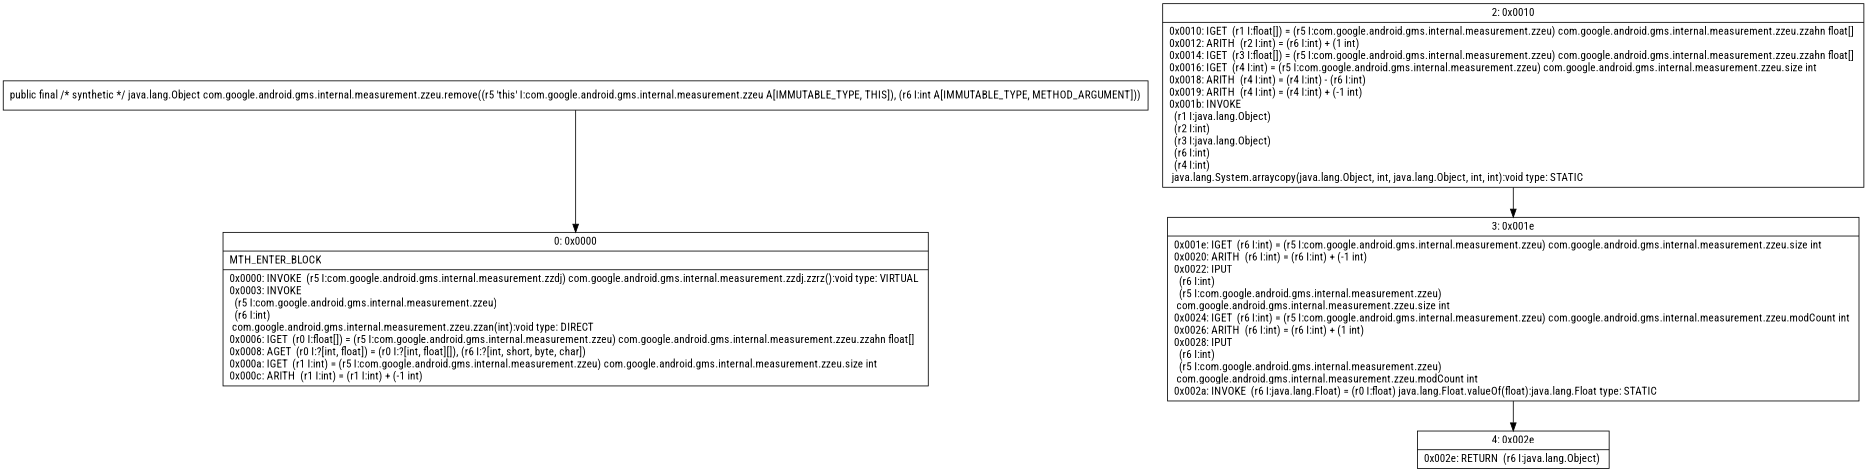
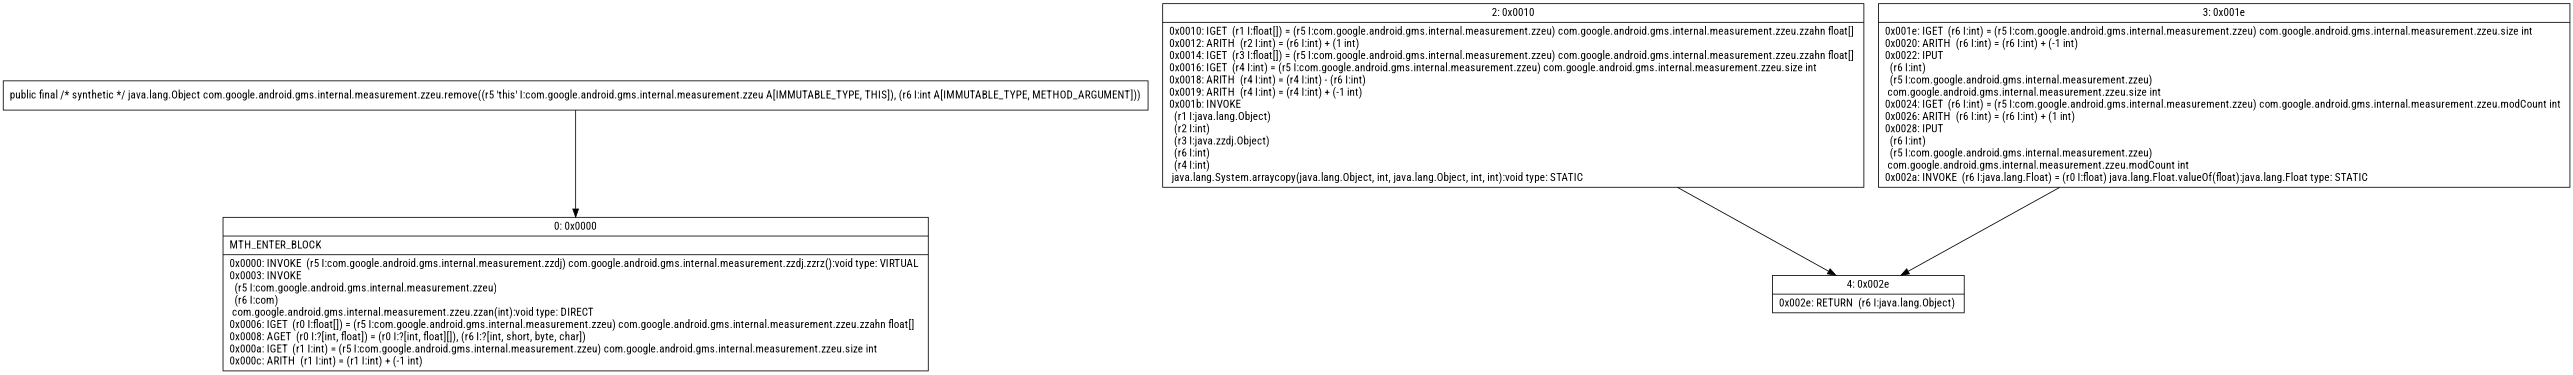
  digraph {
    fontname="Roboto Condensed"
    node [fontname="Roboto Condensed" shape=record]
    edge [fontname="Roboto Condensed"]
-   n1 [label="{0\:\ 0x0000|MTH_ENTER_BLOCK\l|0x0000: INVOKE  (r5 I:com.google.android.gms.internal.measurement.zzdj) com.google.android.gms.internal.measurement.zzdj.zzrz():void type: VIRTUAL \l0x0003: INVOKE  \l  (r5 I:com.google.android.gms.internal.measurement.zzeu)\l  (r6 I:int)\l com.google.android.gms.internal.measurement.zzeu.zzan(int):void type: DIRECT \l0x0006: IGET  (r0 I:float[]) = (r5 I:com.google.android.gms.internal.measurement.zzeu) com.google.android.gms.internal.measurement.zzeu.zzahn float[] \l0x0008: AGET  (r0 I:?[int, float]) = (r0 I:?[int, float][]), (r6 I:?[int, short, byte, char]) \l0x000a: IGET  (r1 I:int) = (r5 I:com.google.android.gms.internal.measurement.zzeu) com.google.android.gms.internal.measurement.zzeu.size int \l0x000c: ARITH  (r1 I:int) = (r1 I:int) + (\-1 int) \l}"]
-   n2 [label="{2\:\ 0x0010|0x0010: IGET  (r1 I:float[]) = (r5 I:com.google.android.gms.internal.measurement.zzeu) com.google.android.gms.internal.measurement.zzeu.zzahn float[] \l0x0012: ARITH  (r2 I:int) = (r6 I:int) + (1 int) \l0x0014: IGET  (r3 I:float[]) = (r5 I:com.google.android.gms.internal.measurement.zzeu) com.google.android.gms.internal.measurement.zzeu.zzahn float[] \l0x0016: IGET  (r4 I:int) = (r5 I:com.google.android.gms.internal.measurement.zzeu) com.google.android.gms.internal.measurement.zzeu.size int \l0x0018: ARITH  (r4 I:int) = (r4 I:int) \- (r6 I:int) \l0x0019: ARITH  (r4 I:int) = (r4 I:int) + (\-1 int) \l0x001b: INVOKE  \l  (r1 I:java.lang.Object)\l  (r2 I:int)\l  (r3 I:java.lang.Object)\l  (r6 I:int)\l  (r4 I:int)\l java.lang.System.arraycopy(java.lang.Object, int, java.lang.Object, int, int):void type: STATIC \l}"]
+   n1 [label="{0\:\ 0x0000|MTH_ENTER_BLOCK\l|0x0000: INVOKE  (r5 I:com.google.android.gms.internal.measurement.zzdj) com.google.android.gms.internal.measurement.zzdj.zzrz():void type: VIRTUAL \l0x0003: INVOKE  \l  (r5 I:com.google.android.gms.internal.measurement.zzeu)\l  (r6 I:com)\l com.google.android.gms.internal.measurement.zzeu.zzan(int):void type: DIRECT \l0x0006: IGET  (r0 I:float[]) = (r5 I:com.google.android.gms.internal.measurement.zzeu) com.google.android.gms.internal.measurement.zzeu.zzahn float[] \l0x0008: AGET  (r0 I:?[int, float]) = (r0 I:?[int, float][]), (r6 I:?[int, short, byte, char]) \l0x000a: IGET  (r1 I:int) = (r5 I:com.google.android.gms.internal.measurement.zzeu) com.google.android.gms.internal.measurement.zzeu.size int \l0x000c: ARITH  (r1 I:int) = (r1 I:int) + (\-1 int) \l}"]
+   n2 [label="{2\:\ 0x0010|0x0010: IGET  (r1 I:float[]) = (r5 I:com.google.android.gms.internal.measurement.zzeu) com.google.android.gms.internal.measurement.zzeu.zzahn float[] \l0x0012: ARITH  (r2 I:int) = (r6 I:int) + (1 int) \l0x0014: IGET  (r3 I:float[]) = (r5 I:com.google.android.gms.internal.measurement.zzeu) com.google.android.gms.internal.measurement.zzeu.zzahn float[] \l0x0016: IGET  (r4 I:int) = (r5 I:com.google.android.gms.internal.measurement.zzeu) com.google.android.gms.internal.measurement.zzeu.size int \l0x0018: ARITH  (r4 I:int) = (r4 I:int) \- (r6 I:int) \l0x0019: ARITH  (r4 I:int) = (r4 I:int) + (\-1 int) \l0x001b: INVOKE  \l  (r1 I:java.lang.Object)\l  (r2 I:int)\l  (r3 I:java.zzdj.Object)\l  (r6 I:int)\l  (r4 I:int)\l java.lang.System.arraycopy(java.lang.Object, int, java.lang.Object, int, int):void type: STATIC \l}"]
    n3 [label="{3\:\ 0x001e|0x001e: IGET  (r6 I:int) = (r5 I:com.google.android.gms.internal.measurement.zzeu) com.google.android.gms.internal.measurement.zzeu.size int \l0x0020: ARITH  (r6 I:int) = (r6 I:int) + (\-1 int) \l0x0022: IPUT  \l  (r6 I:int)\l  (r5 I:com.google.android.gms.internal.measurement.zzeu)\l com.google.android.gms.internal.measurement.zzeu.size int \l0x0024: IGET  (r6 I:int) = (r5 I:com.google.android.gms.internal.measurement.zzeu) com.google.android.gms.internal.measurement.zzeu.modCount int \l0x0026: ARITH  (r6 I:int) = (r6 I:int) + (1 int) \l0x0028: IPUT  \l  (r6 I:int)\l  (r5 I:com.google.android.gms.internal.measurement.zzeu)\l com.google.android.gms.internal.measurement.zzeu.modCount int \l0x002a: INVOKE  (r6 I:java.lang.Float) = (r0 I:float) java.lang.Float.valueOf(float):java.lang.Float type: STATIC \l}"]
    n4 [label="{4\:\ 0x002e|0x002e: RETURN  (r6 I:java.lang.Object) \l}"]
    n5 [label="{public final \/* synthetic *\/ java.lang.Object com.google.android.gms.internal.measurement.zzeu.remove((r5 'this' I:com.google.android.gms.internal.measurement.zzeu A[IMMUTABLE_TYPE, THIS]), (r6 I:int A[IMMUTABLE_TYPE, METHOD_ARGUMENT])) }"]
-   n2 -> n3
+   n2 -> n4
    n3 -> n4
    n5 -> n1
  }
